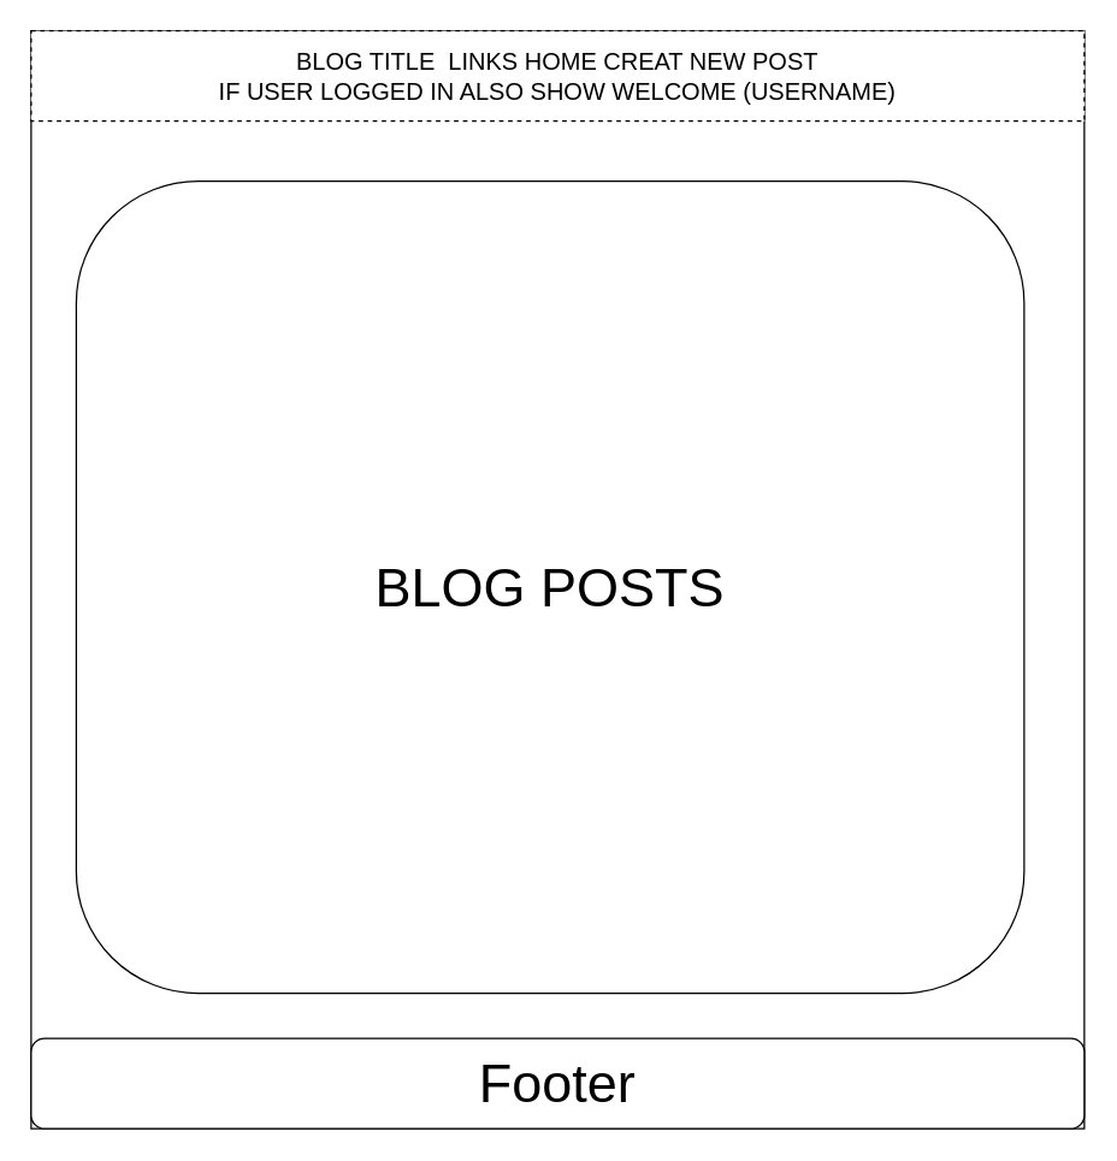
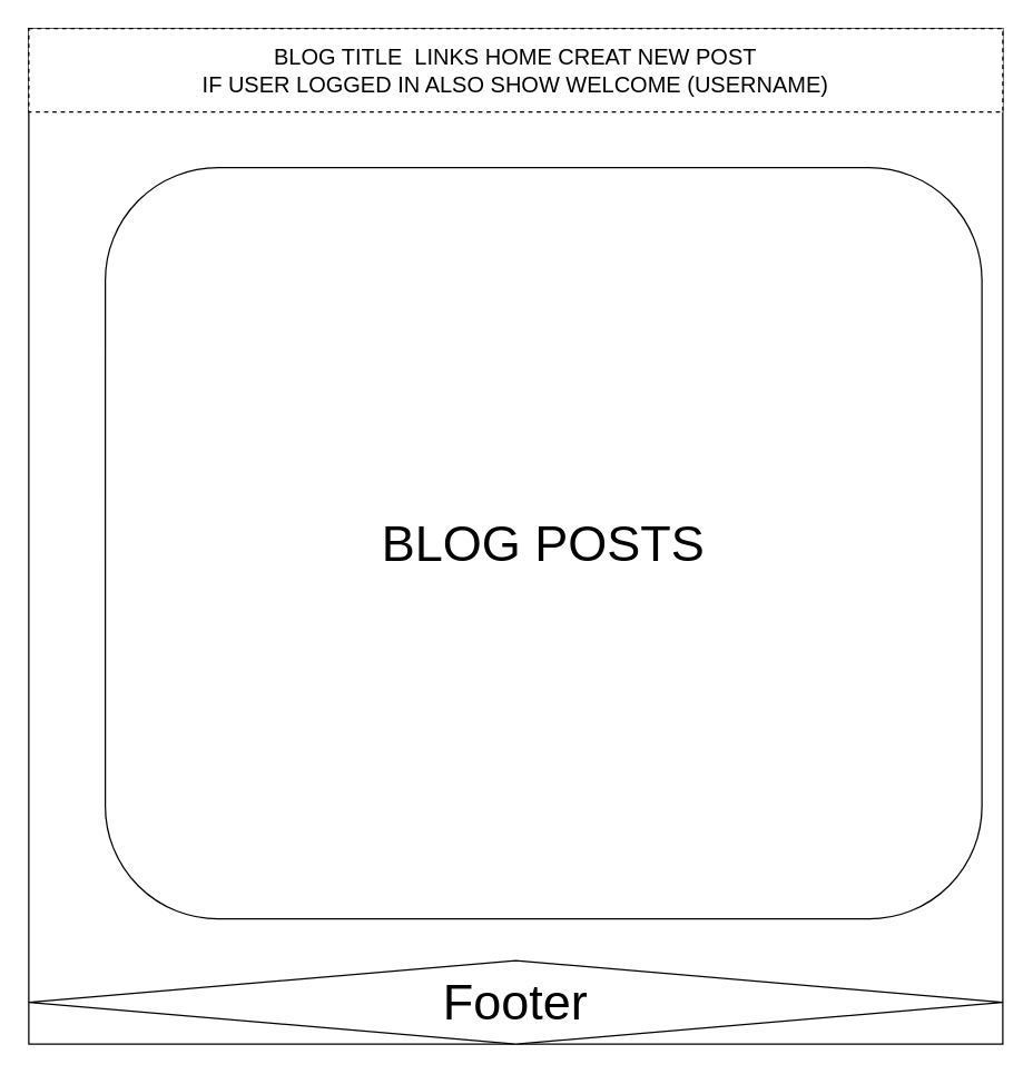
  <mxCell id="0" />
  <mxCell id="1" parent="0" />
  <mxCell id="2" value="" style="rounded=0;whiteSpace=wrap;html=1;" vertex="1" parent="1"><mxGeometry x="20" y="20" width="700" height="730" as="geometry" /></mxCell>
  <mxCell id="3" value="&lt;font size=&quot;3&quot;&gt;BLOG TITLE&amp;nbsp; LINKS HOME CREAT NEW POST&lt;br&gt;IF USER LOGGED IN ALSO SHOW WELCOME (USERNAME)&lt;br&gt;&lt;/font&gt;" style="rounded=0;whiteSpace=wrap;html=1;dashed=1;" vertex="1" parent="1"><mxGeometry x="20" y="20" width="700" height="60" as="geometry" /></mxCell>
- <mxCell id="4" value="BLOG POSTS" style="rounded=1;whiteSpace=wrap;html=1;fontSize=36;" vertex="1" parent="1"><mxGeometry x="50" y="120" width="630" height="540" as="geometry" /></mxCell>
- <mxCell id="5" value="Footer" style="rounded=1;whiteSpace=wrap;html=1;fontSize=36;" vertex="1" parent="1"><mxGeometry x="20" y="690" width="700" height="60" as="geometry" /></mxCell>
+ <mxCell id="4" value="BLOG POSTS" style="rounded=1;whiteSpace=wrap;html=1;fontSize=36;" vertex="1" parent="1"><mxGeometry x="75" y="120" width="630" height="540" as="geometry" /></mxCell>
+ <mxCell id="5" value="Footer" style="rhombus;whiteSpace=wrap;html=1;fontSize=36;" vertex="1" parent="1"><mxGeometry x="20" y="690" width="700" height="60" as="geometry" /></mxCell>
